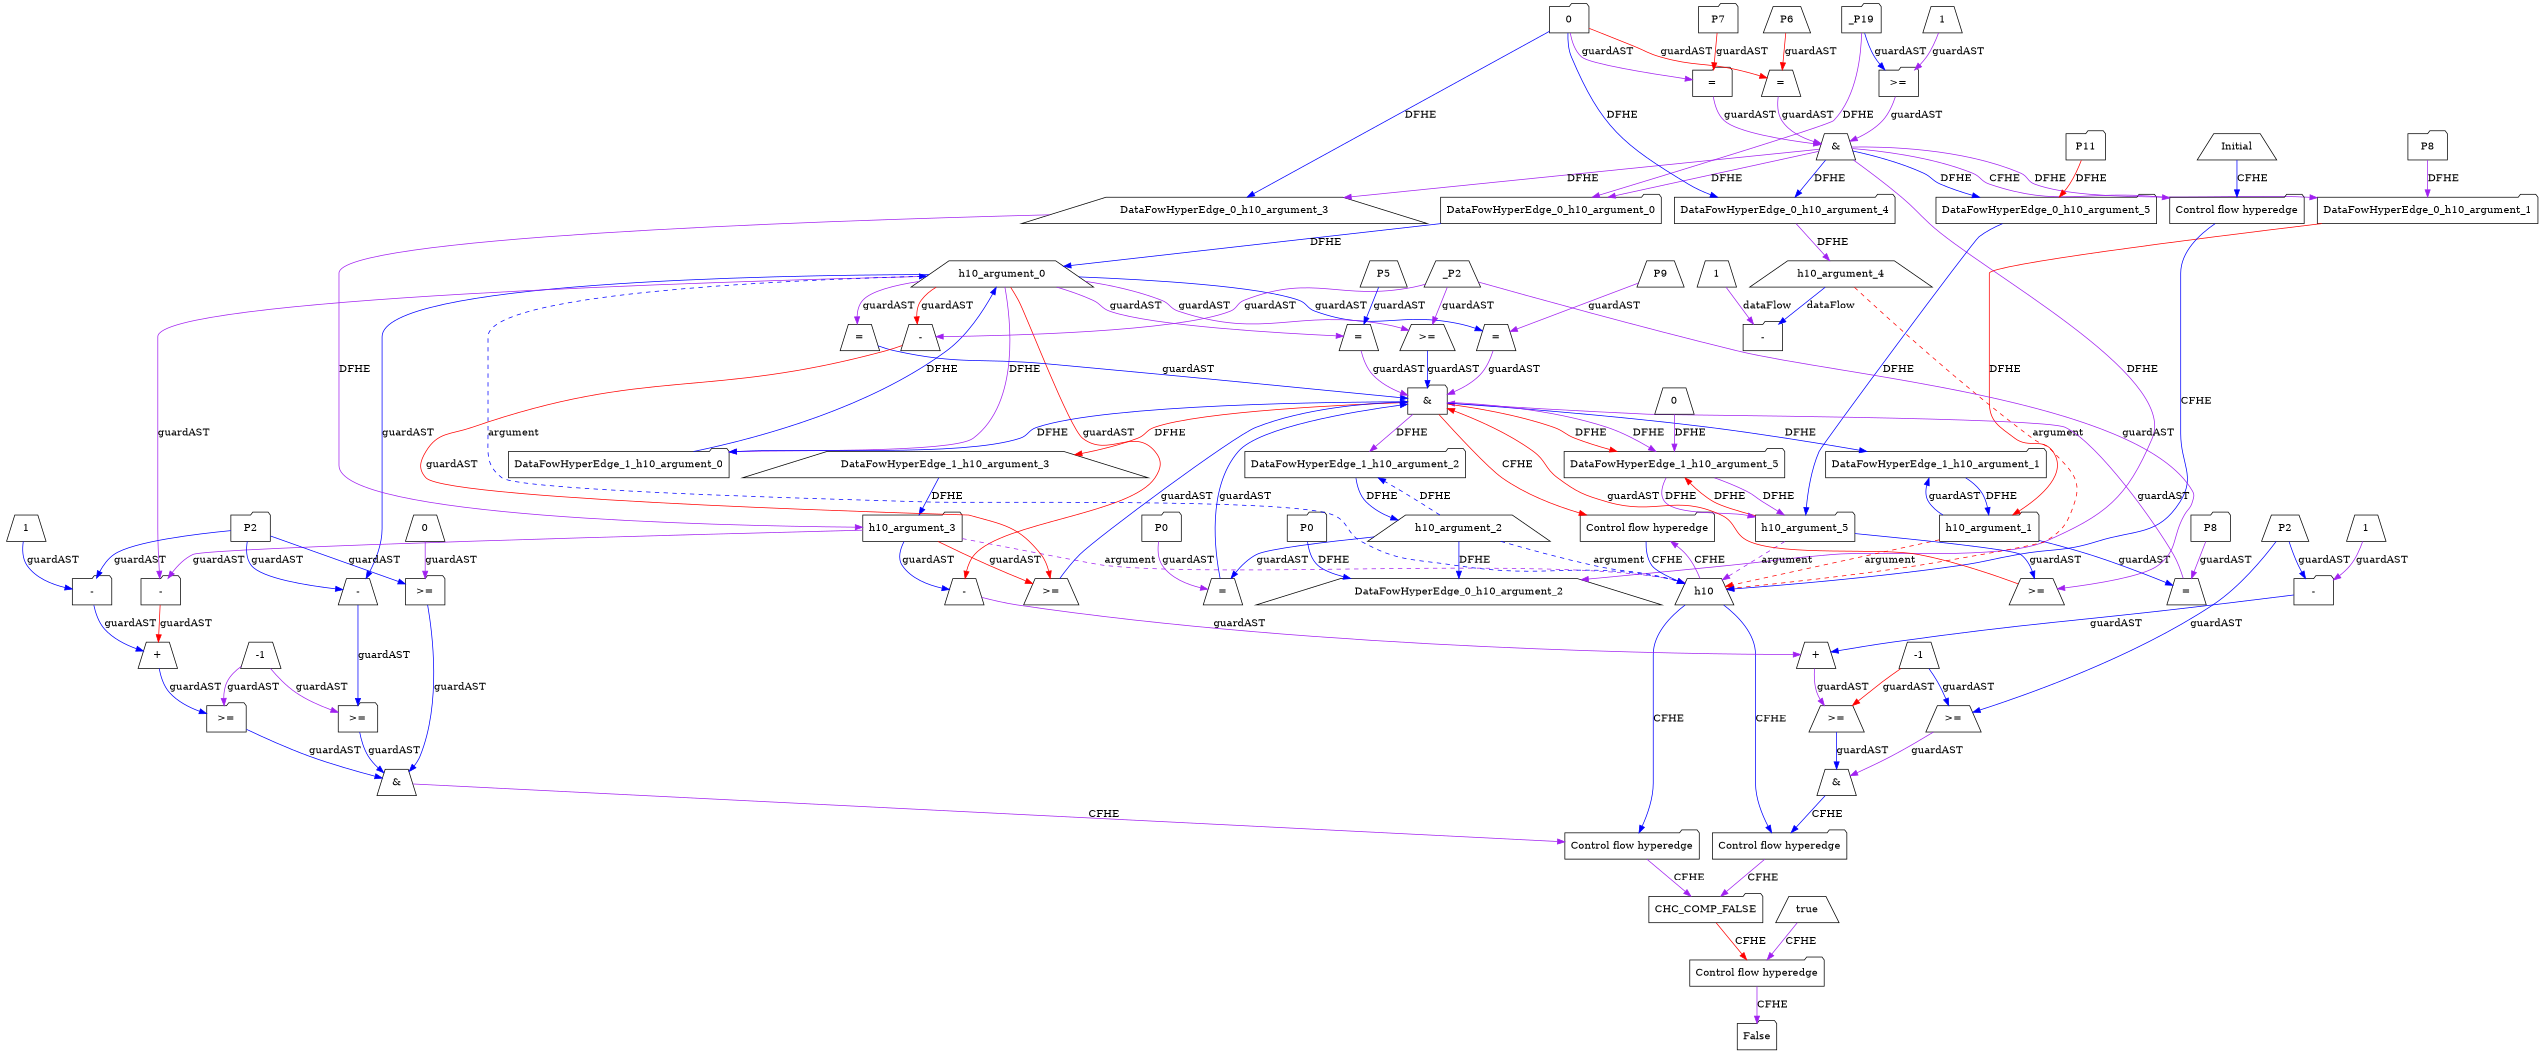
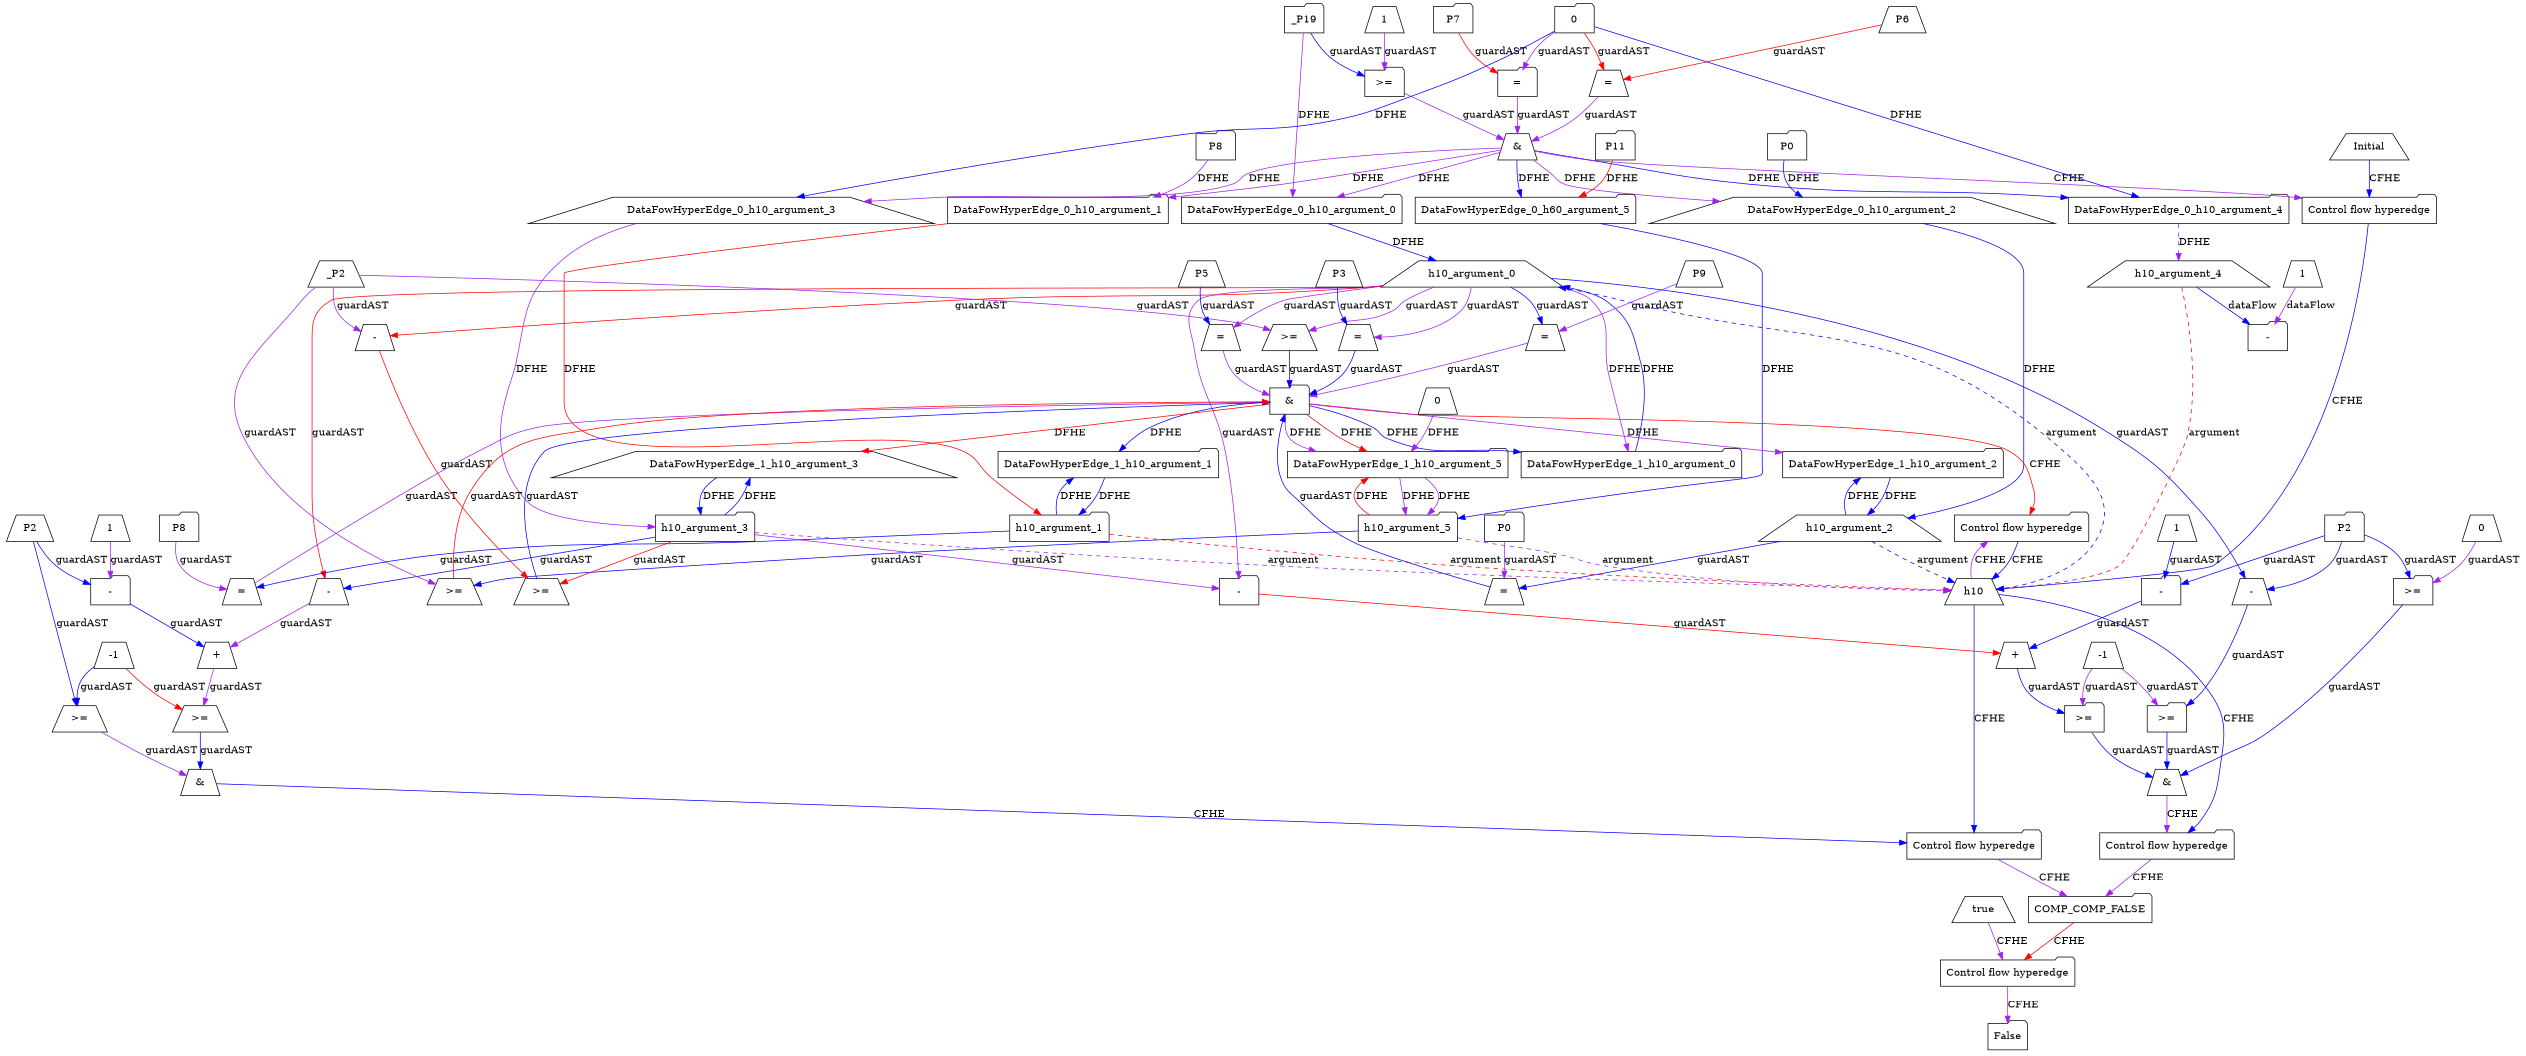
  digraph {
    node [shape=trapezium]
    edge [color=blue]
    n1 [GNNNodeID=6 label=_P19 nodeName=xxxh10___Initial_0xxxdataFlow_0_node_0 shape=folder]
    n2 [GNNNodeID=11 label=">=" nodeName=xxxh10___Initial_0xxxguard_0_node_0 shape=folder]
    n3 [label=DataFowHyperEdge_0_h10_argument_0 nodeName=DataFowHyperEdge_0_h10_argument_0 shape=folder]
    n4 [andName=xxxh10___Initial_0xxx_and label="&"]
    n5 [GNNNodeID=58 label=h10_argument_0 nodeName=argument0]
    n6 [GNNNodeID=7 label=P8 nodeName=xxxh10___Initial_0xxxdataFlow1_node_0 shape=folder]
    n7 [label=DataFowHyperEdge_0_h10_argument_1 nodeName=DataFowHyperEdge_0_h10_argument_1 shape=folder]
    n8 [GNNNodeID=58 label=h10_argument_1 nodeName=argument1 shape=folder]
    n9 [GNNNodeID=8 label=P0 nodeName=xxxh10___Initial_0xxxdataFlow2_node_0 shape=folder]
    n10 [label=DataFowHyperEdge_0_h10_argument_2 nodeName=DataFowHyperEdge_0_h10_argument_2]
    n11 [GNNNodeID=58 label=h10_argument_2 nodeName=argument2]
    n12 [GNNNodeID=9 label=P11 nodeName=xxxh10___Initial_0xxxdataFlow3_node_0 shape=folder]
-   n13 [label=DataFowHyperEdge_0_h10_argument_5 nodeName=DataFowHyperEdge_0_h10_argument_5 shape=folder]
+   n13 [label=DataFowHyperEdge_0_h60_argument_5 nodeName=DataFowHyperEdge_0_h10_argument_5 shape=folder]
    n14 [GNNNodeID=58 label=h10_argument_5 nodeName=argument5 shape=folder]
    n15 [GNNNodeID=10 label=0 nodeName=xxxh10___Initial_0xxxdataFlow4_node_0 shape=folder]
    n16 [GNNNodeID=13 label="=" nodeName=xxxh10___Initial_0xxxguard1_node_0 shape=folder]
    n17 [GNNNodeID=15 label="=" nodeName=xxxh10___Initial_0xxxguard2_node_0]
    n18 [label=DataFowHyperEdge_0_h10_argument_3 nodeName=DataFowHyperEdge_0_h10_argument_3]
    n19 [label=DataFowHyperEdge_0_h10_argument_4 nodeName=DataFowHyperEdge_0_h10_argument_4 shape=folder]
    n20 [GNNNodeID=58 label=h10_argument_3 nodeName=argument3 shape=folder]
    n21 [GNNNodeID=58 label=h10_argument_4 nodeName=argument4]
    n22 [hyperEdgeNodeID=0 label="Control flow hyperedge" nodeName=ControlFowHyperEdge_0 shape=folder]
    n23 [GNNNodeID=12 label=1 nodeName=xxxh10___Initial_0xxxguard_0_node_2]
    n24 [GNNNodeID=14 label=P7 nodeName=xxxh10___Initial_0xxxguard1_node_1 shape=folder]
    n25 [GNNNodeID=16 label=P6 nodeName=xxxh10___Initial_0xxxguard2_node_1]
    n26 [GNNNodeID=17 label="-" nodeName=xxxh10___h10_1xxxdataFlow_0_node_0 shape=folder]
    n27 [GNNNodeID=18 label=1 nodeName=xxxh10___h10_1xxxdataFlow_0_node_2]
    n28 [GNNNodeID=55 label=h10 nodeName=h10]
    n29 [hyperEdgeNodeID=1 label="Control flow hyperedge" nodeName=ControlFowHyperEdge_1 shape=folder]
    n30 [hyperEdgeNodeID=2 label="Control flow hyperedge" nodeName=ControlFowHyperEdge_2 shape=folder]
    n31 [hyperEdgeNodeID=3 label="Control flow hyperedge" nodeName=ControlFowHyperEdge_3 shape=folder]
    n32 [GNNNodeID=19 label="=" nodeName=xxxh10___h10_1xxxguard_0_node_0]
    n33 [andName=xxxh10___h10_1xxx_and label="&" shape=folder]
    n34 [label=DataFowHyperEdge_1_h10_argument_1 nodeName=DataFowHyperEdge_1_h10_argument_1 shape=folder]
    n35 [label=DataFowHyperEdge_1_h10_argument_2 nodeName=DataFowHyperEdge_1_h10_argument_2 shape=folder]
    n36 [label=DataFowHyperEdge_1_h10_argument_0 nodeName=DataFowHyperEdge_1_h10_argument_0 shape=folder]
    n37 [label=DataFowHyperEdge_1_h10_argument_5 nodeName=DataFowHyperEdge_1_h10_argument_5 shape=folder]
    n38 [label=DataFowHyperEdge_1_h10_argument_3 nodeName=DataFowHyperEdge_1_h10_argument_3]
    n39 [GNNNodeID=20 label=P8 nodeName=xxxh10___h10_1xxxguard_0_node_1 shape=folder]
    n40 [GNNNodeID=21 label="=" nodeName=xxxh10___h10_1xxxguard1_node_0]
    n41 [GNNNodeID=22 label=P0 nodeName=xxxh10___h10_1xxxguard1_node_1 shape=folder]
    n42 [GNNNodeID=23 label="=" nodeName=xxxh10___h10_1xxxguard2_node_0]
    n43 [GNNNodeID=24 label=P9 nodeName=xxxh10___h10_1xxxguard2_node_1]
    n44 [GNNNodeID=25 label=">=" nodeName=xxxh10___h10_1xxxguard3_node_0]
    n45 [GNNNodeID=27 label="=" nodeName=xxxh10___h10_1xxxguard4_node_0]
    n46 [GNNNodeID=30 label="=" nodeName=xxxh10___h10_1xxxguard6_node_0]
    n47 [GNNNodeID=33 label="-" nodeName=xxxh10___h10_1xxxguard7_node_1]
    n48 [GNNNodeID=39 label="-" nodeName=xxxCHC_COMP_FALSE___h10_2xxxguard1_node_3]
    n49 [GNNNodeID=44 label="-" nodeName=xxxCHC_COMP_FALSE___h10_3xxxguard_0_node_2]
    n50 [GNNNodeID=50 label="-" nodeName=xxxCHC_COMP_FALSE___h10_3xxxguard2_node_3 shape=folder]
    n51 [GNNNodeID=32 label=">=" nodeName=xxxh10___h10_1xxxguard7_node_0]
    n52 [GNNNodeID=38 label="+" nodeName=xxxCHC_COMP_FALSE___h10_2xxxguard1_node_2]
    n53 [GNNNodeID=42 label=">=" nodeName=xxxCHC_COMP_FALSE___h10_3xxxguard_0_node_0 shape=folder]
    n54 [GNNNodeID=49 label="+" nodeName=xxxCHC_COMP_FALSE___h10_3xxxguard2_node_2]
    n55 [GNNNodeID=26 label=_P2 nodeName=xxxh10___h10_1xxxguard3_node_2]
    n56 [GNNNodeID=29 label=">=" nodeName=xxxh10___h10_1xxxguard5_node_0]
+   n57 [GNNNodeID=28 label=P3 nodeName=xxxh10___h10_1xxxguard4_node_1]
    n58 [GNNNodeID=31 label=P5 nodeName=xxxh10___h10_1xxxguard6_node_1]
    n59 [GNNNodeID=34 label=">=" nodeName=xxxCHC_COMP_FALSE___h10_2xxxguard_0_node_0]
    n60 [andName=xxxCHC_COMP_FALSE___h10_2xxx_and label="&"]
    n61 [GNNNodeID=35 label=-1 nodeName=xxxCHC_COMP_FALSE___h10_2xxxguard_0_node_1]
    n62 [GNNNodeID=37 label=">=" nodeName=xxxCHC_COMP_FALSE___h10_2xxxguard1_node_0]
    n63 [GNNNodeID=36 label=P2 nodeName=xxxCHC_COMP_FALSE___h10_2xxxguard_0_node_2]
    n64 [GNNNodeID=40 label="-" nodeName=xxxCHC_COMP_FALSE___h10_2xxxguard1_node_6 shape=folder]
    n65 [GNNNodeID=41 label=1 nodeName=xxxCHC_COMP_FALSE___h10_2xxxguard1_node_8]
    n66 [andName=xxxCHC_COMP_FALSE___h10_3xxx_and label="&"]
    n67 [GNNNodeID=43 label=-1 nodeName=xxxCHC_COMP_FALSE___h10_3xxxguard_0_node_1]
    n68 [GNNNodeID=48 label=">=" nodeName=xxxCHC_COMP_FALSE___h10_3xxxguard2_node_0 shape=folder]
    n69 [GNNNodeID=45 label=P2 nodeName=xxxCHC_COMP_FALSE___h10_3xxxguard_0_node_4 shape=folder]
    n70 [GNNNodeID=46 label=">=" nodeName=xxxCHC_COMP_FALSE___h10_3xxxguard1_node_0 shape=folder]
    n71 [GNNNodeID=51 label="-" nodeName=xxxCHC_COMP_FALSE___h10_3xxxguard2_node_6 shape=folder]
    n72 [GNNNodeID=47 label=0 nodeName=xxxCHC_COMP_FALSE___h10_3xxxguard1_node_2]
    n73 [GNNNodeID=52 label=1 nodeName=xxxCHC_COMP_FALSE___h10_3xxxguard2_node_8]
    n74 [GNNNodeID=53 label=true nodeName=xxxFALSE___CHC_COMP_FALSE_4xxxguard_0_node_0]
    n75 [hyperEdgeNodeID=4 label="Control flow hyperedge" nodeName=ControlFowHyperEdge_4 shape=folder]
    n76 [GNNNodeID=56 label=False nodeName=False shape=folder]
-   n77 [GNNNodeID=54 label=CHC_COMP_FALSE nodeName=CHC_COMP_FALSE shape=folder]
+   n77 [GNNNodeID=54 label=COMP_COMP_FALSE nodeName=CHC_COMP_FALSE shape=folder]
    n78 [GNNNodeID=57 label=Initial nodeName=Initial]
    n79 [label=0 nodeName=xxxh10___h10_1xxxh10_argument_5_constant_0]
    n1 -> n2 [label=guardAST]
    n1 -> n3 [color=purple label=DFHE]
    n2 -> n4 [color=purple label=guardAST]
    n3 -> n5 [label=DFHE]
    n4 -> n3 [color=purple label=DFHE]
    n4 -> n7 [color=purple label=DFHE]
    n4 -> n10 [color=purple label=DFHE]
    n4 -> n13 [label=DFHE]
    n4 -> n18 [color=purple label=DFHE]
    n4 -> n19 [label=DFHE]
    n4 -> n22 [color=purple label=CFHE]
    n5 -> n36 [color=purple label=DFHE]
    n5 -> n42 [label=guardAST]
    n5 -> n44 [color=purple label=guardAST]
    n5 -> n45 [color=purple label=guardAST]
    n5 -> n46 [color=purple label=guardAST]
    n5 -> n47 [color=red label=guardAST]
    n5 -> n48 [color=red label=guardAST]
    n5 -> n49 [label=guardAST]
    n5 -> n50 [color=purple label=guardAST]
    n6 -> n7 [color=purple label=DFHE]
    n7 -> n8 [color=red label=DFHE]
    n8 -> n28 [color=red label=argument style=dashed]
    n8 -> n32 [label=guardAST]
-   n8 -> n34 [label=guardAST]
+   n8 -> n34 [label=DFHE]
    n9 -> n10 [label=DFHE]
-   n11 -> n10 [label=DFHE]
+   n10 -> n11 [label=DFHE]
    n11 -> n28 [label=argument style=dashed]
-   n11 -> n35 [label=DFHE style=dashed]
+   n11 -> n35 [label=DFHE]
    n11 -> n40 [label=guardAST]
    n12 -> n13 [color=red label=DFHE]
    n13 -> n14 [label=DFHE]
    n14 -> n28 [color=purple label=argument style=dashed]
    n14 -> n37 [color=red label=DFHE]
    n14 -> n56 [label=guardAST]
    n15 -> n16 [color=purple label=guardAST]
    n15 -> n17 [color=red label=guardAST]
    n15 -> n18 [label=DFHE]
    n15 -> n19 [label=DFHE]
    n16 -> n4 [color=purple label=guardAST]
    n17 -> n4 [color=purple label=guardAST]
    n18 -> n20 [color=purple label=DFHE]
-   n19 -> n21 [color=purple label=DFHE]
+   n19 -> n21 [color=purple label=DFHE style=dashed]
    n20 -> n28 [color=purple label=argument style=dashed]
+   n20 -> n38 [label=DFHE]
    n20 -> n48 [label=guardAST]
    n20 -> n50 [color=purple label=guardAST]
    n20 -> n51 [color=red label=guardAST]
    n21 -> n26 [label=dataFlow]
    n21 -> n28 [color=red label=argument style=dashed]
    n22 -> n28 [label=CFHE]
    n23 -> n2 [color=purple label=guardAST]
    n24 -> n16 [color=red label=guardAST]
    n25 -> n17 [color=red label=guardAST]
    n27 -> n26 [color=purple label=dataFlow]
    n28 -> n5 [label=argument style=dashed]
    n28 -> n29 [color=purple label=CFHE]
    n28 -> n30 [label=CFHE]
    n28 -> n31 [label=CFHE]
    n29 -> n28 [label=CFHE]
    n30 -> n77 [color=purple label=CFHE]
    n31 -> n77 [color=purple label=CFHE]
    n32 -> n33 [color=purple label=guardAST]
    n33 -> n29 [color=red label=CFHE]
    n33 -> n34 [label=DFHE]
    n33 -> n35 [color=purple label=DFHE]
    n33 -> n36 [label=DFHE]
    n33 -> n37 [color=red label=DFHE]
    n33 -> n37 [color=purple label=DFHE]
    n33 -> n38 [color=red label=DFHE]
    n34 -> n8 [label=DFHE]
    n35 -> n11 [label=DFHE]
    n36 -> n5 [label=DFHE]
    n37 -> n14 [color=purple label=DFHE]
    n37 -> n14 [color=purple label=DFHE]
    n38 -> n20 [label=DFHE]
    n39 -> n32 [color=purple label=guardAST]
    n40 -> n33 [label=guardAST]
    n41 -> n40 [color=purple label=guardAST]
    n42 -> n33 [color=purple label=guardAST]
    n43 -> n42 [color=purple label=guardAST]
    n44 -> n33 [label=guardAST]
    n45 -> n33 [label=guardAST]
    n46 -> n33 [color=purple label=guardAST]
    n47 -> n51 [color=red label=guardAST]
    n48 -> n52 [color=purple label=guardAST]
    n49 -> n53 [label=guardAST]
    n50 -> n54 [color=red label=guardAST]
    n51 -> n33 [label=guardAST]
    n52 -> n62 [color=purple label=guardAST]
    n53 -> n66 [label=guardAST]
    n54 -> n68 [label=guardAST]
    n55 -> n44 [color=purple label=guardAST]
    n55 -> n47 [color=purple label=guardAST]
    n55 -> n56 [color=purple label=guardAST]
    n56 -> n33 [color=red label=guardAST]
+   n57 -> n45 [label=guardAST]
    n58 -> n46 [label=guardAST]
    n59 -> n60 [color=purple label=guardAST]
    n60 -> n30 [label=CFHE]
    n61 -> n59 [label=guardAST]
    n61 -> n62 [color=red label=guardAST]
    n62 -> n60 [label=guardAST]
    n63 -> n59 [label=guardAST]
    n63 -> n64 [label=guardAST]
    n64 -> n52 [label=guardAST]
    n65 -> n64 [color=purple label=guardAST]
    n66 -> n31 [color=purple label=CFHE]
    n67 -> n53 [color=purple label=guardAST]
    n67 -> n68 [color=purple label=guardAST]
    n68 -> n66 [label=guardAST]
    n69 -> n49 [label=guardAST]
    n69 -> n70 [label=guardAST]
    n69 -> n71 [label=guardAST]
    n70 -> n66 [label=guardAST]
    n71 -> n54 [label=guardAST]
    n72 -> n70 [color=purple label=guardAST]
    n73 -> n71 [label=guardAST]
    n74 -> n75 [color=purple label=CFHE]
    n75 -> n76 [color=purple label=CFHE]
    n77 -> n75 [color=red label=CFHE]
    n78 -> n22 [label=CFHE]
    n79 -> n37 [color=purple label=DFHE]
  }
